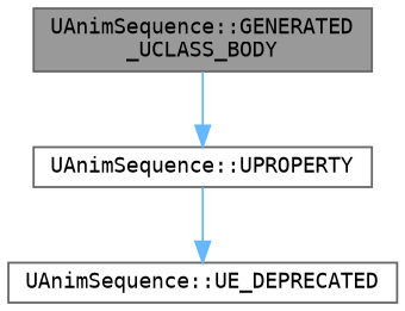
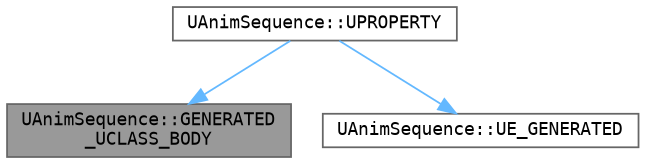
  digraph {
    fontname="DejaVu Sans Mono"
    rankdir=TB
    node [color=grey40 fillcolor=white fontname="DejaVu Sans Mono" fontsize=10 shape=box style=filled]
    edge [color=steelblue1 fontname="DejaVu Sans Mono" fontsize=10 labelfontname=Helvetica labelfontsize=10 style=solid]
    n1 [color=gray40 fillcolor=grey60 fontcolor=black height=0.2 label="UAnimSequence::GENERATED\l_UCLASS_BODY" width=0.4]
    n2 [height=0.2 label="UAnimSequence::UPROPERTY" width=0.4]
-   n3 [height=0.2 label="UAnimSequence::UE_DEPRECATED" width=0.4]
-   n1 -> n2
+   n3 [height=0.2 label="UAnimSequence::UE_GENERATED" width=0.4]
+   n2 -> n1
    n2 -> n3
  }
